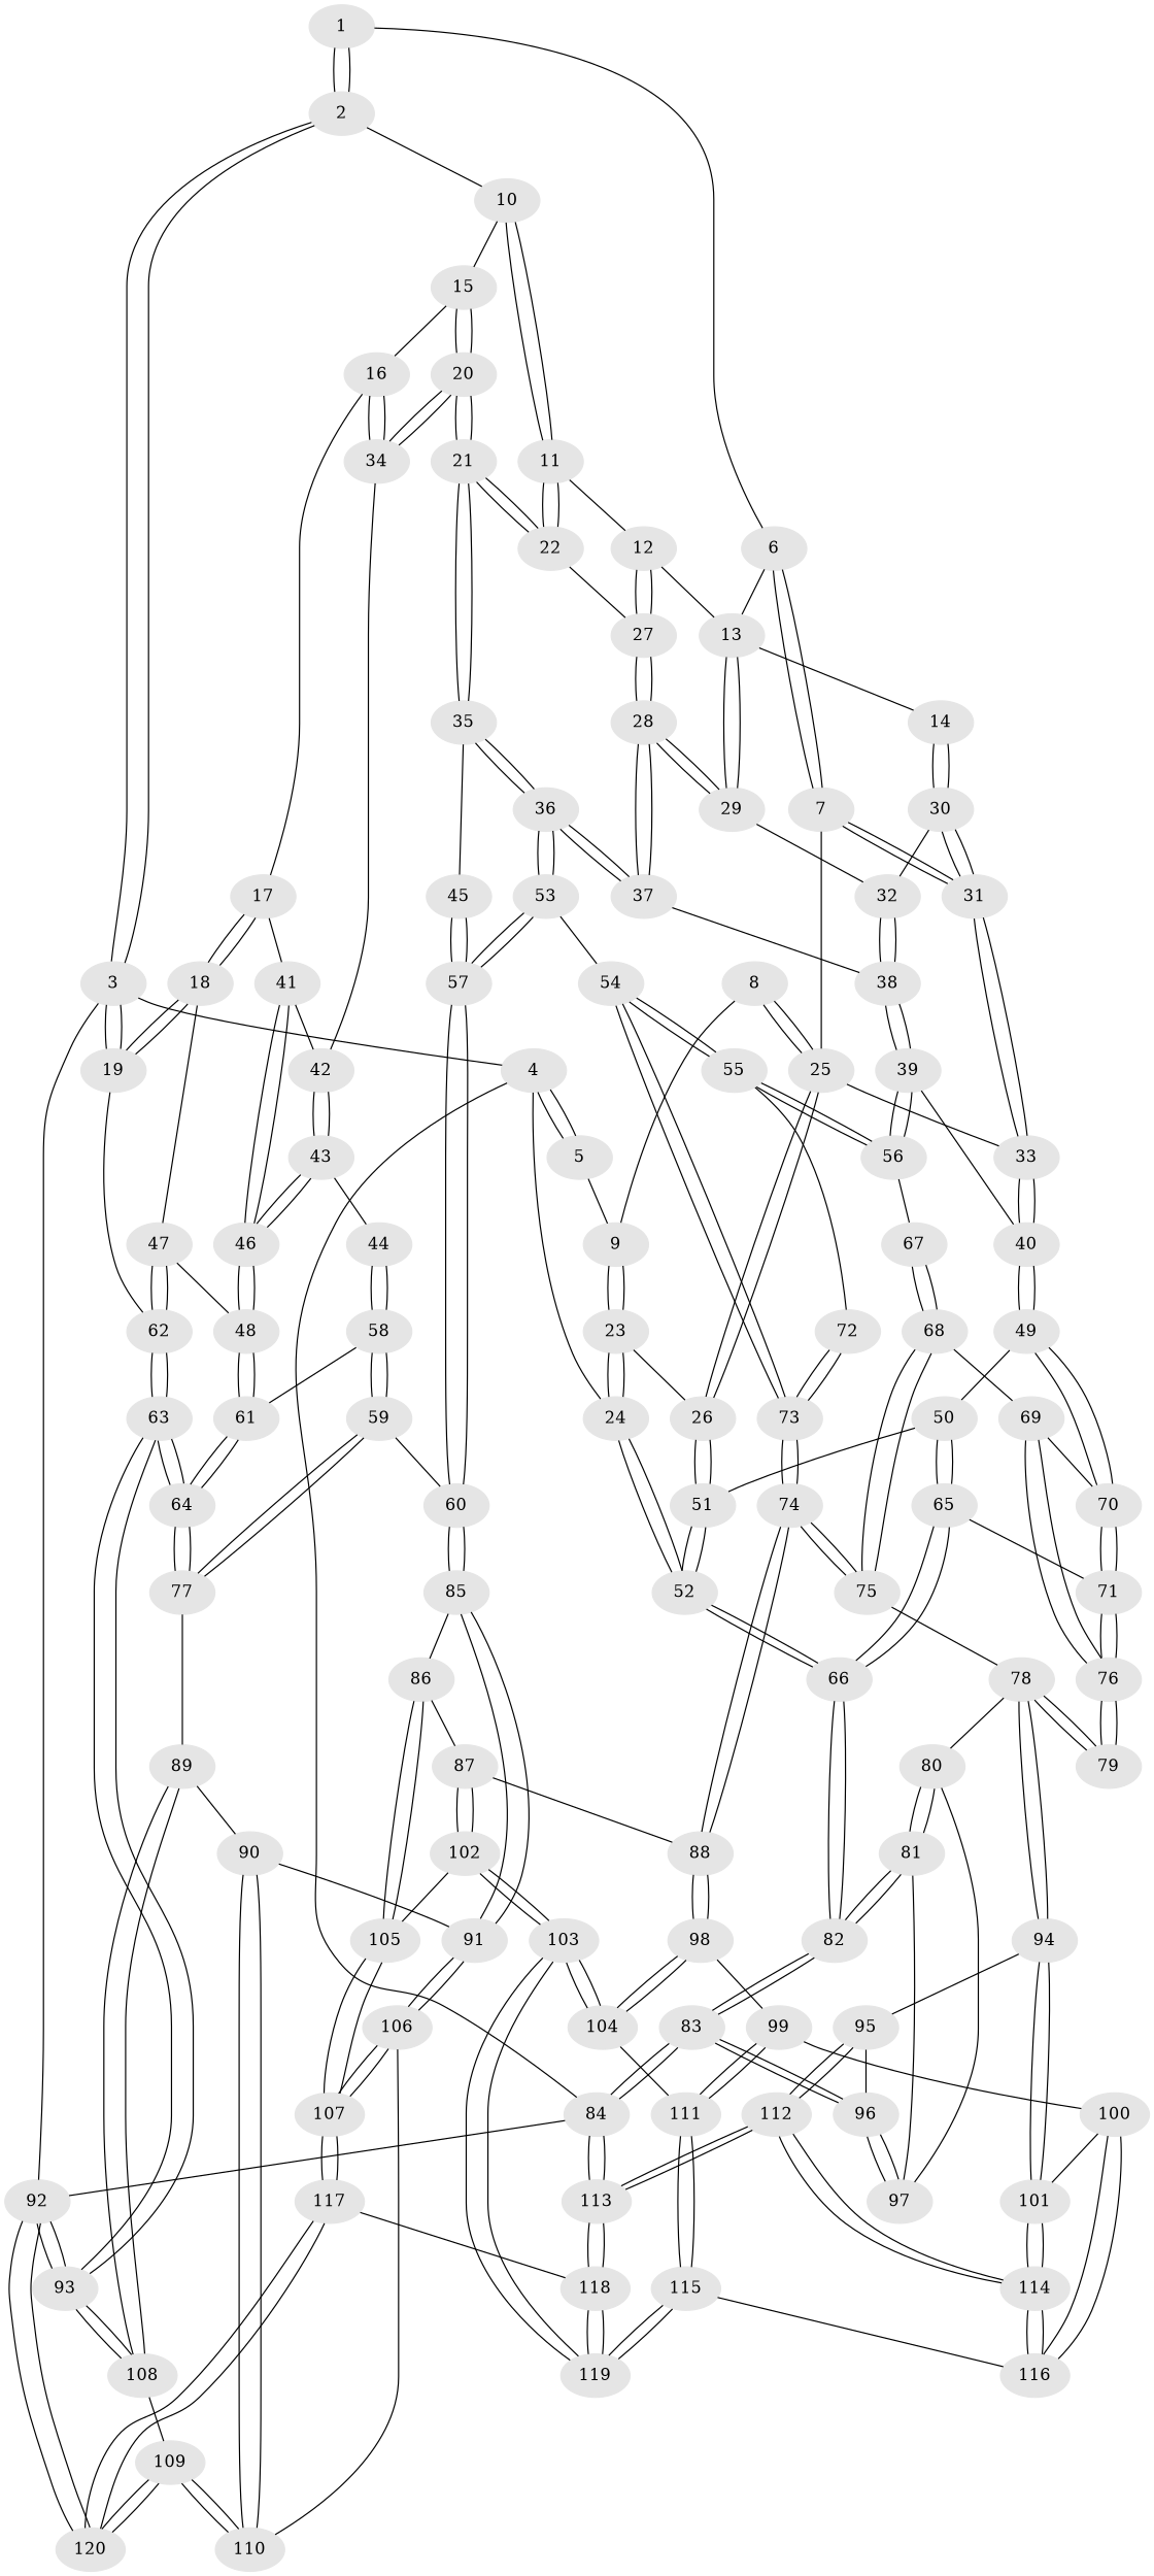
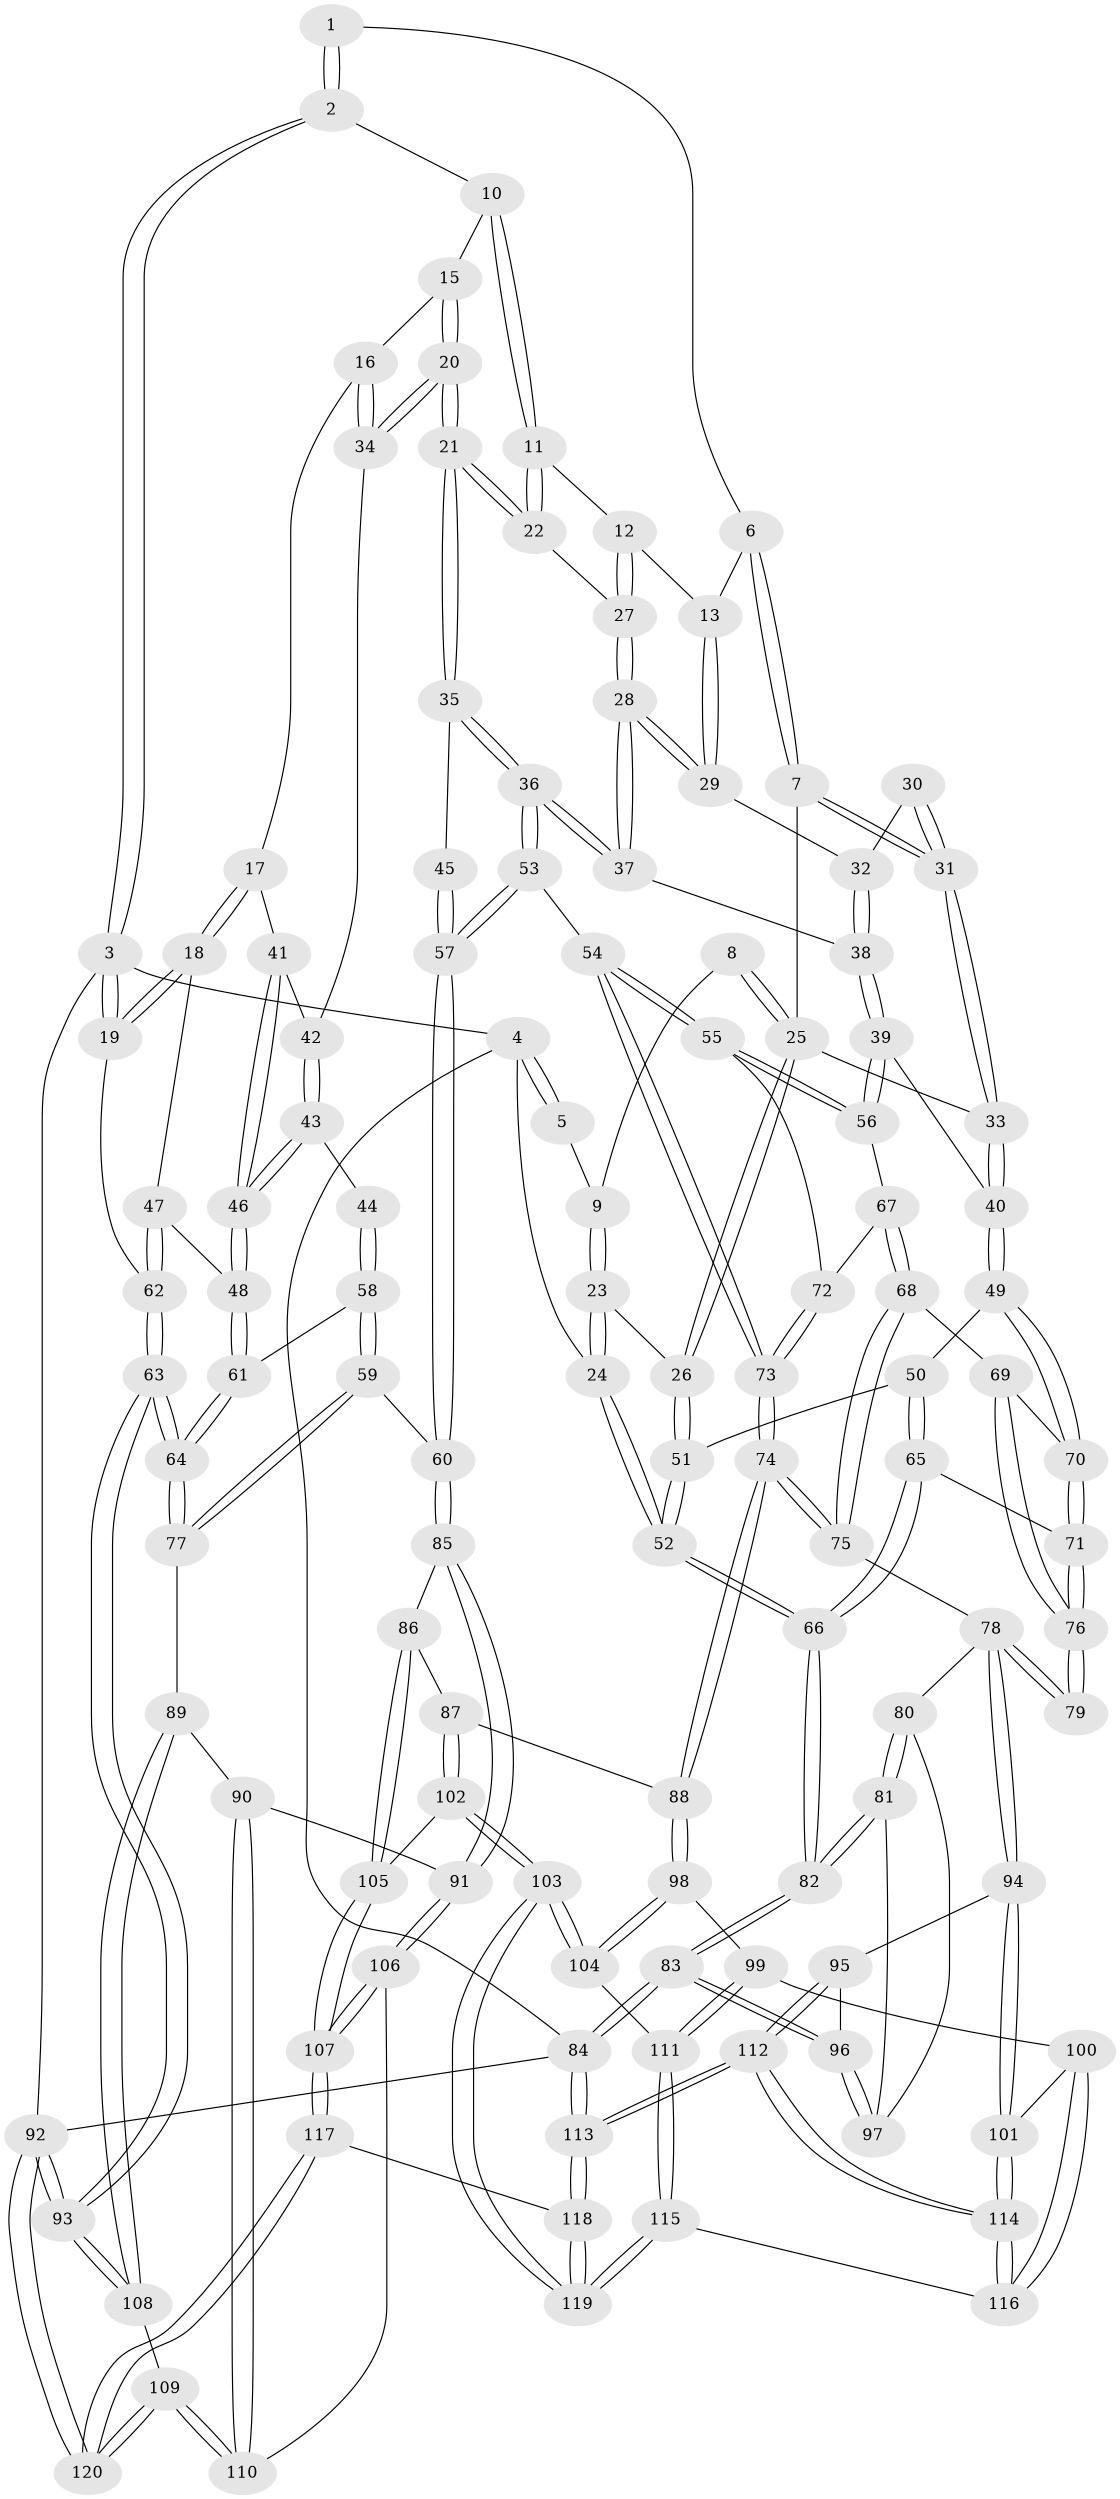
  graph {
    node [color=gray90 style=filled]
    1
    2
    6
    3
    10
    7
    13
    4
    19
    92
    11
    15
    5
    24
    84
    62
    93
    120
    9
    52
    113
    23
    31
    25
-   14
    30
    8
    33
    26
    12
    22
    16
    20
    27
    29
    28
    32
    17
    34
    21
    18
    41
    42
    47
    46
    48
    63
    35
    36
    45
    51
    66
    40
    37
    38
    39
    49
    43
    53
    57
    54
    56
    67
    50
    70
    44
    58
    61
    59
    60
    64
    65
    71
    82
    55
    73
    72
    74
    68
    85
    77
    89
    86
    91
    108
    76
    83
    69
    75
    78
    79
    88
    98
    94
    80
    90
    95
    101
    81
    97
    96
    118
    87
    105
    106
    102
    107
    103
    99
    104
    110
    109
    112
    114
    100
    111
    116
    115
    119
    117
    1 -- 2
    1 -- 2
    1 -- 6
    2 -- 3
    2 -- 3
    2 -- 10
    6 -- 7
    6 -- 7
    6 -- 13
    3 -- 4
    3 -- 19
    3 -- 19
    3 -- 92
    10 -- 11
    10 -- 11
    10 -- 15
    7 -- 31
    7 -- 31
    7 -- 25
-   13 -- 14
    13 -- 29
    13 -- 29
    4 -- 5
    4 -- 5
    4 -- 24
    4 -- 84
    19 -- 62
    92 -- 93
    92 -- 93
    92 -- 120
    92 -- 120
    11 -- 12
    11 -- 22
    11 -- 22
    15 -- 16
    15 -- 20
    15 -- 20
    5 -- 9
    24 -- 52
    24 -- 52
    84 -- 92
    84 -- 113
    84 -- 113
    62 -- 63
    62 -- 63
    93 -- 108
    93 -- 108
    9 -- 23
    9 -- 23
    52 -- 66
    52 -- 66
    113 -- 118
    113 -- 118
    23 -- 24
    23 -- 24
    23 -- 26
    31 -- 33
    31 -- 33
    25 -- 33
    25 -- 26
    25 -- 26
-   14 -- 30
-   14 -- 30
    30 -- 31
    30 -- 31
    30 -- 32
    8 -- 9
    8 -- 25
    8 -- 25
    33 -- 40
    33 -- 40
    26 -- 51
    26 -- 51
    12 -- 13
    12 -- 27
    12 -- 27
    22 -- 27
    16 -- 17
    16 -- 34
    16 -- 34
    20 -- 34
    20 -- 34
    20 -- 21
    20 -- 21
    27 -- 28
    27 -- 28
    29 -- 32
    28 -- 29
    28 -- 29
    28 -- 37
    28 -- 37
    32 -- 38
    32 -- 38
    17 -- 18
    17 -- 18
    17 -- 41
    34 -- 42
    21 -- 22
    21 -- 22
    21 -- 35
    21 -- 35
    18 -- 19
    18 -- 19
    18 -- 47
    41 -- 42
    41 -- 46
    41 -- 46
    42 -- 43
    42 -- 43
    47 -- 62
    47 -- 62
    47 -- 48
    46 -- 48
    46 -- 48
    48 -- 61
    48 -- 61
    63 -- 93
    63 -- 93
    63 -- 64
    63 -- 64
    35 -- 36
    35 -- 36
    35 -- 45
    36 -- 37
    36 -- 37
    36 -- 53
    36 -- 53
    45 -- 57
    45 -- 57
    51 -- 52
    51 -- 52
    66 -- 82
    66 -- 82
    40 -- 49
    40 -- 49
    37 -- 38
    38 -- 39
    38 -- 39
    39 -- 40
    39 -- 56
    39 -- 56
    49 -- 50
    49 -- 70
    49 -- 70
    43 -- 46
    43 -- 46
    43 -- 44
    53 -- 57
    53 -- 57
    53 -- 54
    57 -- 60
    57 -- 60
    54 -- 55
    54 -- 55
    54 -- 73
    54 -- 73
    56 -- 67
+   67 -- 72
    67 -- 68
    67 -- 68
    50 -- 51
    50 -- 65
    50 -- 65
    70 -- 71
    70 -- 71
    44 -- 58
    44 -- 58
    58 -- 61
    58 -- 59
    58 -- 59
    61 -- 64
    61 -- 64
    59 -- 60
    59 -- 77
    59 -- 77
    60 -- 85
    60 -- 85
    64 -- 77
    64 -- 77
    65 -- 66
    65 -- 66
    65 -- 71
    71 -- 76
    71 -- 76
    82 -- 83
    82 -- 83
    55 -- 56
    55 -- 56
    55 -- 72
    73 -- 74
    73 -- 74
    72 -- 73
    72 -- 73
    74 -- 75
    74 -- 75
    74 -- 88
    74 -- 88
    68 -- 69
    68 -- 75
    68 -- 75
    85 -- 86
    85 -- 91
    85 -- 91
    77 -- 89
    89 -- 108
    89 -- 108
    89 -- 90
    86 -- 87
    86 -- 105
    86 -- 105
    91 -- 106
    91 -- 106
    108 -- 109
    76 -- 79
    76 -- 79
    83 -- 84
    83 -- 84
    83 -- 96
    83 -- 96
    69 -- 70
    69 -- 76
    69 -- 76
    75 -- 78
    78 -- 79
    78 -- 79
    78 -- 94
    78 -- 94
    78 -- 80
    88 -- 98
    88 -- 98
    98 -- 99
    98 -- 104
    98 -- 104
    94 -- 95
    94 -- 101
    94 -- 101
    80 -- 81
    80 -- 81
    80 -- 97
    90 -- 91
    90 -- 110
    90 -- 110
    95 -- 96
    95 -- 112
    95 -- 112
    101 -- 114
    101 -- 114
    81 -- 82
    81 -- 82
    81 -- 97
    96 -- 97
    96 -- 97
    118 -- 119
    118 -- 119
    87 -- 88
    87 -- 102
    87 -- 102
    105 -- 107
    105 -- 107
    106 -- 107
    106 -- 107
    106 -- 110
    102 -- 105
    102 -- 103
    102 -- 103
    107 -- 117
    107 -- 117
    103 -- 104
    103 -- 104
    103 -- 119
    103 -- 119
    99 -- 100
    99 -- 111
    99 -- 111
    104 -- 111
    109 -- 120
    109 -- 120
    109 -- 110
    109 -- 110
    112 -- 113
    112 -- 113
    112 -- 114
    112 -- 114
    114 -- 116
    114 -- 116
    100 -- 101
    100 -- 116
    100 -- 116
    111 -- 115
    111 -- 115
    115 -- 116
    115 -- 119
    115 -- 119
    117 -- 120
    117 -- 120
    117 -- 118
  }
